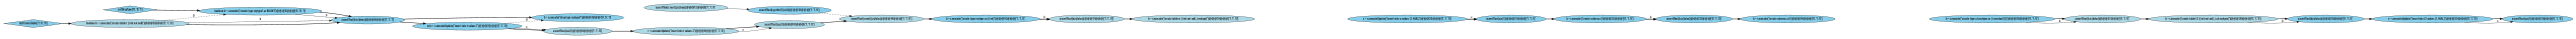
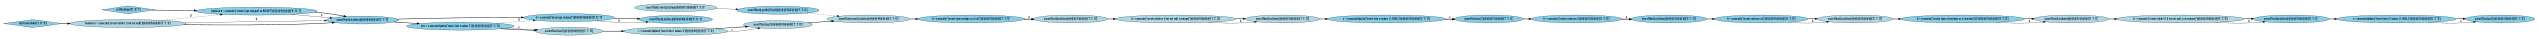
  digraph {
    fontname=Oswald
    rankdir=LR
    node [fillcolor=skyblue fontname=Oswald shape=ellipse style=filled]
    edge [fontname=Oswald style=bold]
    n1 [fillcolor=lightblue label="assertThat(x,is(1))@@@10@@@['1', '1', '0']"]
    n2 [fillcolor=lightblue label="assertThat(r.next(),is(false))@@@14@@@['1', '1', '0']"]
    n3 [fillcolor=lightblue label="assertThat(r.next(),is(true))@@@12@@@['1', '1', '0']"]
    n4 [label="assertThat(r.getInt(1),is(4))@@@13@@@['1', '1', '0']"]
    n5 [fillcolor=lightblue label="assertThat(x,is(1))@@@8@@@['1', '1', '0']"]
    n6 [fillcolor=lightblue label="x = s.executeUpdate(\"insert into t values 3\")@@@9@@@['1', '1', '0']"]
    n7 [fillcolor=lightblue label="assertThat(b,is(false))@@@17@@@['1', '1', '0']"]
    n8 [fillcolor=lightblue label="b = s.execute(\"create table w (i int not null, j mytype)\")@@@18@@@['1', '1', '0']"]
+   n9 [fillcolor=lightblue label="assertThat(b,is(false))@@@19@@@['1', '1', '0']"]
    n10 [fillcolor=lightblue label="boolean b = s.execute(\"create table t (i int not null)\")@@@5@@@['1', '1', '0']"]
    n11 [label="boolean b = s.execute(\"create type mytype1 as BIGINT\")@@@5@@@['0', '0', '1']"]
    n12 [label="assertThat(b,is(false))@@@6@@@['1', '1', '1']"]
    n13 [label="b = s.execute(\"create schema a\")@@@22@@@['0', '1', '0']"]
    n14 [label="assertThat(b,is(false))@@@23@@@['0', '1', '0']"]
    n15 [label="b = s.execute(\"create schema a.b\")@@@24@@@['0', '1', '0']"]
+   n16 [label="assertThat(b,is(false))@@@8@@@['0', '0', '1']"]
    n17 [label="testDropType['0', '0', '1']" shape=diamond]
    n18 [label="b = s.execute(\"create type mytype as (i int)\")@@@16@@@['1', '1', '0']"]
+   n19 [fillcolor=lightblue label="assertThat(b,is(false))@@@25@@@['0', '1', '0']"]
    n20 [label="b = s.execute(\"create type a.b.mytype as (i varchar(5))\")@@@26@@@['0', '1', '0']"]
    n21 [fillcolor=lightblue label="assertThat(b,is(false))@@@27@@@['0', '1', '0']"]
    n22 [label="b = s.execute(\"drop type mytype1\")@@@7@@@['0', '0', '1']"]
    n23 [label="int x = s.executeUpdate(\"insert into t values 1\")@@@7@@@['1', '1', '0']"]
    n24 [label="assertThat(x,is(1))@@@31@@@['0', '1', '0']"]
    n25 [label="testCreateTable['1', '0', '0']" shape=diamond]
    n26 [fillcolor=lightblue label="b = s.execute(\"create table t2 (i int not null, j a.b.mytype)\")@@@28@@@['0', '1', '0']"]
    n27 [label="assertThat(b,is(false))@@@29@@@['0', '1', '0']"]
    n28 [label="assertThat(x,is(1))@@@21@@@['1', '1', '0']"]
    n29 [label="x = s.executeUpdate(\"insert into t2 values (1, NULL)\")@@@30@@@['0', '1', '0']"]
    n30 [label="x = s.executeUpdate(\"insert into w values (1, NULL)\")@@@20@@@['1', '1', '0']"]
    n1 -> n2
    n2 -> n18
    n3 -> n4 [style=solid]
    n4 -> n2 [style=dashed]
    n5 -> n6
    n6 -> n1
    n6 -> n1 [label=x style=solid]
    n7 -> n8
+   n8 -> n9
+   n8 -> n9 [label=b style=solid]
+   n9 -> n30
    n10 -> n11 [label=0 style=dashed]
    n10 -> n12 [label=b style=solid]
    n10 -> n12
    n11 -> n12
    n11 -> n12 [label=b style=solid]
    n12 -> n22
    n12 -> n23
    n13 -> n14 [label=b style=solid]
    n13 -> n14
    n14 -> n15
+   n15 -> n19
+   n15 -> n19 [label=b style=solid]
    n17 -> n11
    n18 -> n7 [label=b style=solid]
    n18 -> n7
+   n19 -> n20
    n20 -> n21
    n20 -> n21 [label=b style=solid]
    n21 -> n26
+   n22 -> n16
+   n22 -> n16 [label=b style=solid]
    n23 -> n5 [label=x style=solid]
    n23 -> n5
    n23 -> n22 [label=0 style=dashed]
    n25 -> n10
    n26 -> n27
    n26 -> n27 [label=b style=solid]
    n27 -> n29
    n28 -> n13
    n29 -> n24
    n29 -> n24 [label=x style=solid]
    n30 -> n28 [label=x style=solid]
    n30 -> n28
  }
